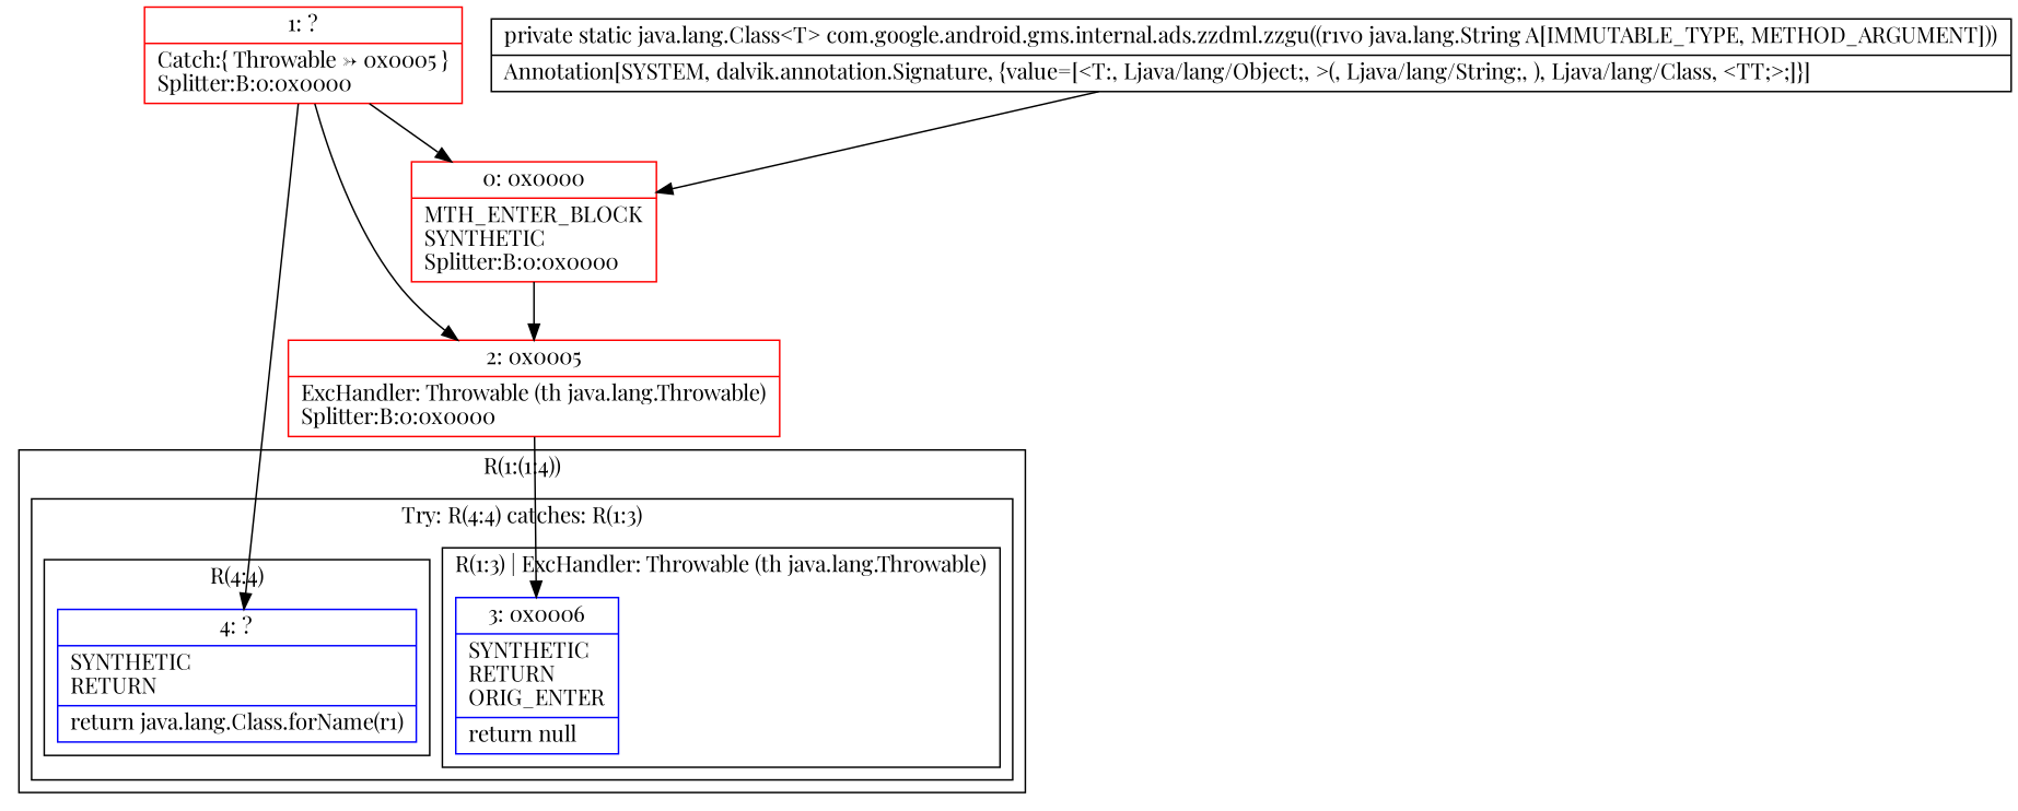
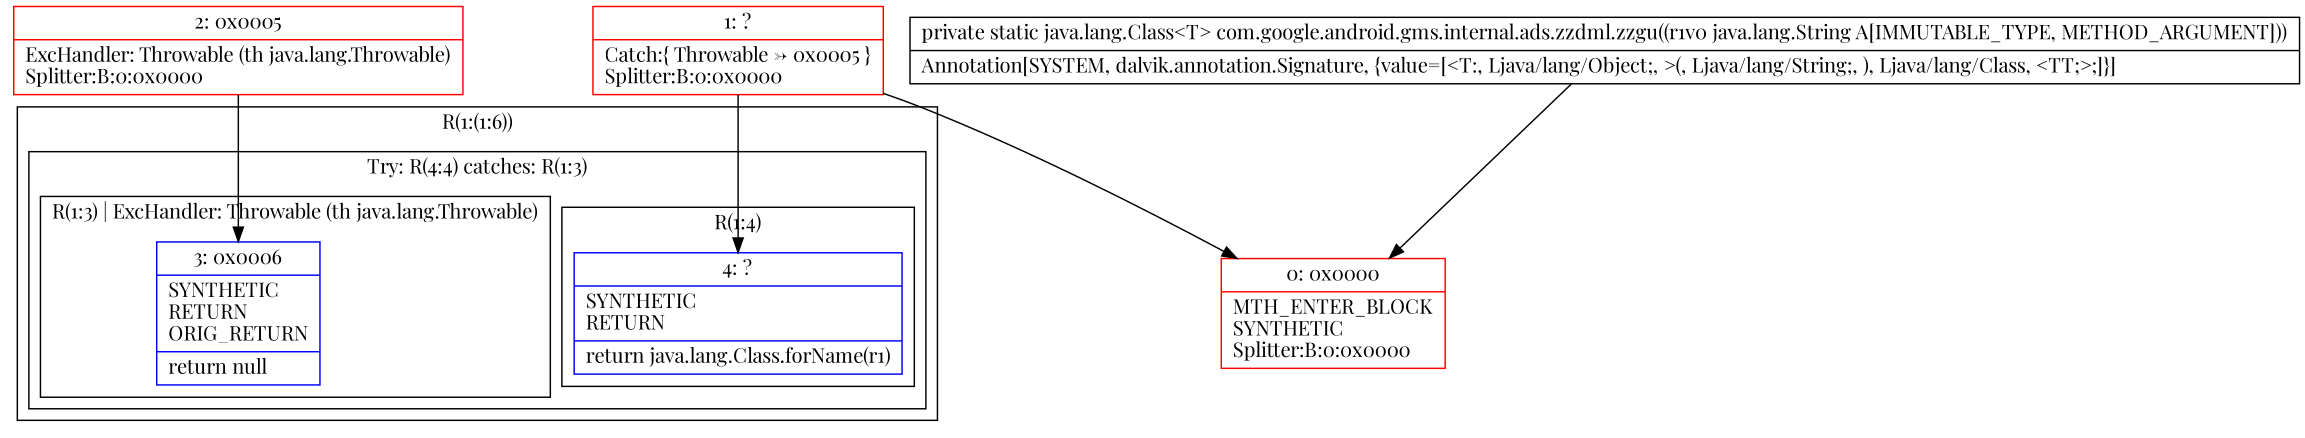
  digraph {
    fontname="Playfair Display"
    node [color=red fontname="Playfair Display" shape=record]
    edge [fontname="Playfair Display"]
    n1 [color=blue label="{4\:\ ?|SYNTHETIC\lRETURN\l|return java.lang.Class.forName(r1)\l}"]
-   n2 [color=blue label="{3\:\ 0x0006|SYNTHETIC\lRETURN\lORIG_ENTER\l|return null\l}"]
+   n2 [color=blue label="{3\:\ 0x0006|SYNTHETIC\lRETURN\lORIG_RETURN\l|return null\l}"]
    n3 [label="{0\:\ 0x0000|MTH_ENTER_BLOCK\lSYNTHETIC\lSplitter:B:0:0x0000\l}"]
    n4 [label="{2\:\ 0x0005|ExcHandler: Throwable (th java.lang.Throwable)\lSplitter:B:0:0x0000\l}"]
    n5 [label="{1\:\ ?|Catch:\{ Throwable \-\> 0x0005 \}\lSplitter:B:0:0x0000\l}"]
    n6 [label="{private static java.lang.Class\<T\> com.google.android.gms.internal.ads.zzdml.zzgu((r1v0 java.lang.String A[IMMUTABLE_TYPE, METHOD_ARGUMENT]))  | Annotation[SYSTEM, dalvik.annotation.Signature, \{value=[\<T:, Ljava\/lang\/Object;, \>(, Ljava\/lang\/String;, ), Ljava\/lang\/Class, \<TT;\>;]\}]\l}" color=""]
    subgraph cluster_1 {
-     label="R(1:(1:4))"
+     label="R(1:(1:6))"
      subgraph cluster_2 {
        label="Try: R(4:4) catches: R(1:3)"
        subgraph cluster_3 {
-         label="R(4:4)"
+         label="R(1:4)"
          n1
        }
        subgraph cluster_4 {
          label="R(1:3) | ExcHandler: Throwable (th java.lang.Throwable)\l"
          n2
        }
      }
    }
    subgraph cluster_5 {
      label="R(1:3) | ExcHandler: Throwable (th java.lang.Throwable)\l"
    }
-   n3 -> n4
    n4 -> n2
    n5 -> n1
    n5 -> n3
-   n5 -> n4
    n6 -> n3
  }
